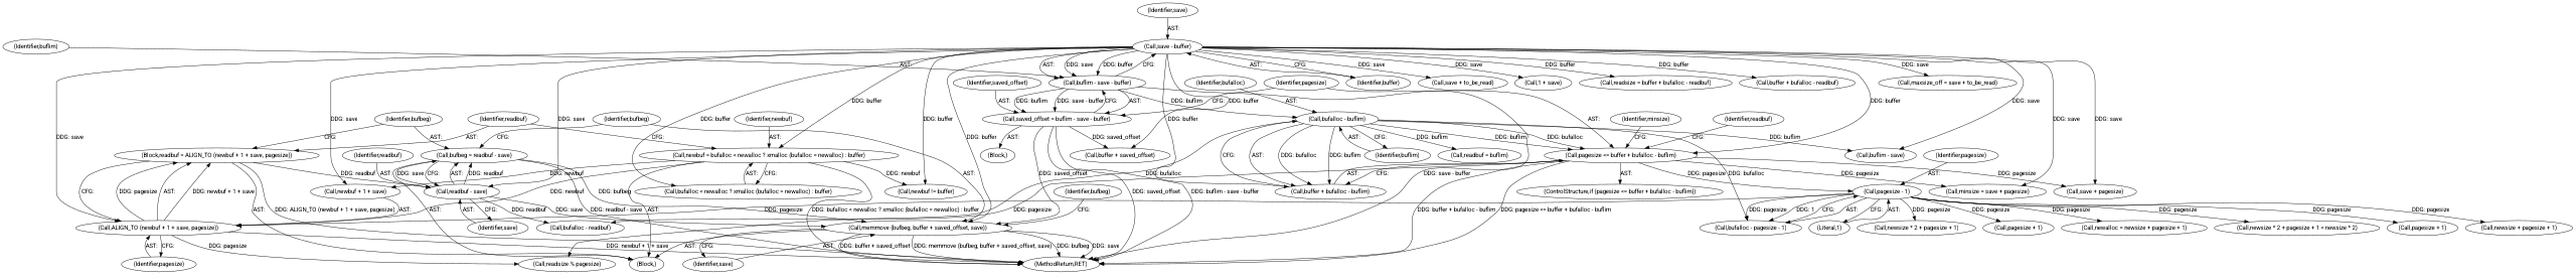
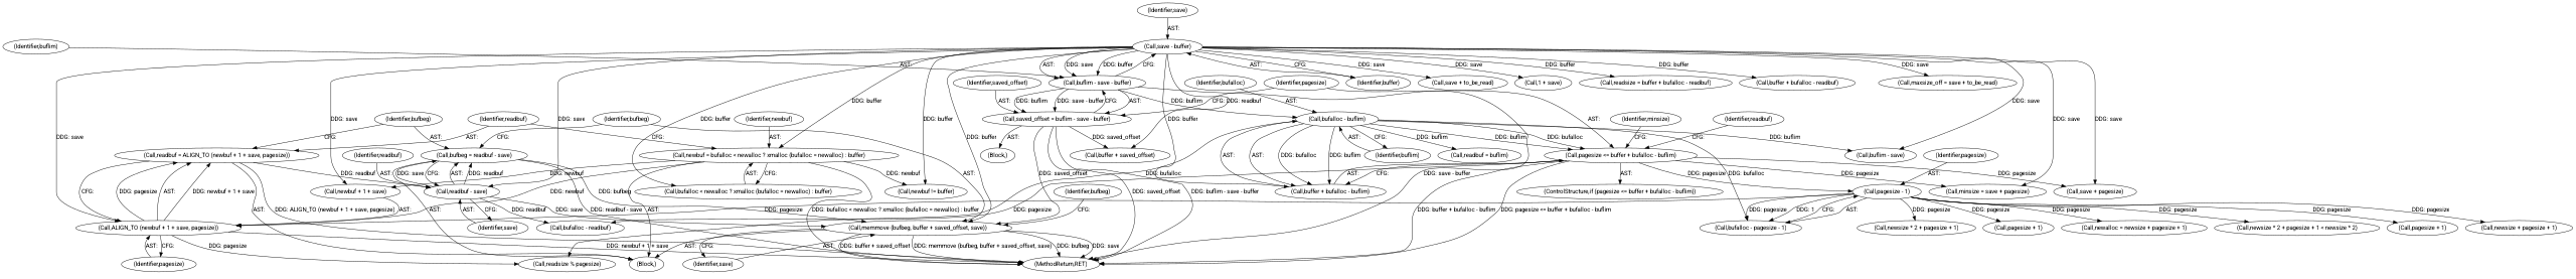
  digraph {
    fontname=Roboto
    node [fontname=Roboto]
    edge [fontname=Roboto]
    n1 [label="(Call,memmove (bufbeg, buffer + saved_offset, save))"]
    n2 [label="(Block,)"]
    n3 [label="(MethodReturn,RET)"]
    n4 [label="(Identifier,save)"]
    n5 [label="(Call,bufbeg = readbuf - save)"]
    n6 [label="(Call,readbuf - save)"]
    n7 [label="(Identifier,save)"]
    n8 [label="(Call,bufalloc - readbuf)"]
-   n9 [label="(Block,readbuf = ALIGN_TO (newbuf + 1 + save, pagesize))"]
+   n9 [label="(Call,readbuf = ALIGN_TO (newbuf + 1 + save, pagesize))"]
    n10 [label="(Call,ALIGN_TO (newbuf + 1 + save, pagesize))"]
    n11 [label="(Call,readsize % pagesize)"]
    n12 [label="(Identifier,pagesize)"]
    n13 [label="(Call,newbuf = bufalloc < newalloc ? xmalloc (bufalloc = newalloc) : buffer)"]
    n14 [label="(Call,newbuf != buffer)"]
    n15 [label="(Call,newbuf + 1 + save)"]
    n16 [label="(Call,bufalloc < newalloc ? xmalloc (bufalloc = newalloc) : buffer)"]
    n17 [label="(Call,save - buffer)"]
    n18 [label="(Call,pagesize <= buffer + bufalloc - buflim)"]
    n19 [label="(Call,buflim - save - buffer)"]
    n20 [label="(Identifier,buffer)"]
    n21 [label="(Call,save + to_be_read)"]
    n22 [label="(Call,buffer + saved_offset)"]
    n23 [label="(Call,1 + save)"]
    n24 [label="(Call,buffer + bufalloc - buflim)"]
    n25 [label="(Call,readsize = buffer + bufalloc - readbuf)"]
    n26 [label="(Call,buffer + bufalloc - readbuf)"]
    n27 [label="(Call,buflim - save)"]
    n28 [label="(Call,minsize = save + pagesize)"]
    n29 [label="(Call,save + pagesize)"]
    n30 [label="(Call,maxsize_off = save + to_be_read)"]
    n31 [label="(Call,pagesize - 1)"]
    n32 [label="(ControlStructure,if (pagesize <= buffer + bufalloc - buflim))"]
    n33 [label="(Call,bufalloc - buflim)"]
    n34 [label="(Call,saved_offset = buflim - save - buffer)"]
    n35 [label="(Call,bufalloc - pagesize - 1)"]
-   n36 [label="(Literal,1)"]
    n37 [label="(Call,newsize * 2 + pagesize + 1)"]
    n38 [label="(Call,pagesize + 1)"]
    n39 [label="(Call,newalloc = newsize + pagesize + 1)"]
    n40 [label="(Call,newsize * 2 + pagesize + 1 < newsize * 2)"]
    n41 [label="(Call,pagesize + 1)"]
    n42 [label="(Call,newsize + pagesize + 1)"]
    n43 [label="(Call,readbuf = buflim)"]
    n44 [label="(Identifier,buflim)"]
    n45 [label="(Block,)"]
    n46 [label="(Identifier,bufbeg)"]
    n47 [label="(Identifier,pagesize)"]
    n48 [label="(Identifier,bufalloc)"]
    n49 [label="(Identifier,saved_offset)"]
    n50 [label="(Identifier,save)"]
    n51 [label="(Identifier,bufbeg)"]
    n52 [label="(Identifier,bufbeg)"]
    n53 [label="(Identifier,readbuf)"]
    n54 [label="(Identifier,minsize)"]
    n55 [label="(Identifier,newbuf)"]
    n56 [label="(Identifier,readbuf)"]
    n57 [label="(Identifier,readbuf)"]
    n58 [label="(Identifier,pagesize)"]
    n59 [label="(Identifier,buflim)"]
    n1 -> n2 [label="AST: "]
    n1 -> n3 [label="DDG: memmove (bufbeg, buffer + saved_offset, save)"]
    n1 -> n3 [label="DDG: bufbeg"]
    n1 -> n3 [label="DDG: save"]
    n1 -> n3 [label="DDG: buffer + saved_offset"]
    n1 -> n4 [label="CFG: "]
    n4 -> n1 [label="AST: "]
    n5 -> n1 [label="DDG: bufbeg"]
    n5 -> n2 [label="AST: "]
    n5 -> n3 [label="DDG: readbuf - save"]
    n5 -> n6 [label="CFG: "]
    n6 -> n1 [label="DDG: save"]
    n6 -> n5 [label="AST: "]
    n6 -> n5 [label="DDG: readbuf"]
    n6 -> n5 [label="DDG: save"]
    n6 -> n7 [label="CFG: "]
    n6 -> n8 [label="DDG: readbuf"]
    n7 -> n6 [label="AST: "]
    n9 -> n2 [label="AST: "]
    n9 -> n3 [label="DDG: ALIGN_TO (newbuf + 1 + save, pagesize)"]
    n9 -> n6 [label="DDG: readbuf"]
    n9 -> n10 [label="CFG: "]
    n10 -> n3 [label="DDG: newbuf + 1 + save"]
    n10 -> n9 [label="AST: "]
    n10 -> n9 [label="DDG: newbuf + 1 + save"]
    n10 -> n9 [label="DDG: pagesize"]
    n10 -> n11 [label="DDG: pagesize"]
    n10 -> n12 [label="CFG: "]
    n12 -> n10 [label="AST: "]
    n13 -> n2 [label="AST: "]
    n13 -> n3 [label="DDG: bufalloc < newalloc ? xmalloc (bufalloc = newalloc) : buffer"]
    n13 -> n10 [label="DDG: newbuf"]
    n13 -> n14 [label="DDG: newbuf"]
    n13 -> n15 [label="DDG: newbuf"]
    n13 -> n16 [label="CFG: "]
    n15 -> n10 [label="AST: "]
    n16 -> n13 [label="AST: "]
    n17 -> n1 [label="DDG: buffer"]
    n17 -> n6 [label="DDG: save"]
    n17 -> n10 [label="DDG: save"]
    n17 -> n13 [label="DDG: buffer"]
    n17 -> n14 [label="DDG: buffer"]
    n17 -> n15 [label="DDG: save"]
    n17 -> n16 [label="DDG: buffer"]
-   n17 -> n18 [label="DDG: buffer"]
    n17 -> n19 [label="AST: "]
    n17 -> n19 [label="DDG: save"]
    n17 -> n19 [label="DDG: buffer"]
    n17 -> n20 [label="CFG: "]
    n17 -> n21 [label="DDG: save"]
-   n17 -> n22 [label="DDG: buffer"]
+   n17 -> n22 [label="DDG: readbuf"]
    n17 -> n23 [label="DDG: save"]
    n17 -> n24 [label="DDG: buffer"]
    n17 -> n25 [label="DDG: buffer"]
    n17 -> n26 [label="DDG: buffer"]
    n17 -> n27 [label="DDG: save"]
    n17 -> n28 [label="DDG: save"]
    n17 -> n29 [label="DDG: save"]
    n17 -> n30 [label="DDG: save"]
    n18 -> n3 [label="DDG: buffer + bufalloc - buflim"]
    n18 -> n3 [label="DDG: pagesize <= buffer + bufalloc - buflim"]
    n18 -> n11 [label="DDG: pagesize"]
    n18 -> n24 [label="CFG: "]
    n18 -> n28 [label="DDG: pagesize"]
    n18 -> n29 [label="DDG: pagesize"]
    n18 -> n31 [label="DDG: pagesize"]
    n18 -> n32 [label="AST: "]
    n19 -> n3 [label="DDG: save - buffer"]
    n19 -> n17 [label="CFG: "]
    n19 -> n33 [label="DDG: buflim"]
    n19 -> n34 [label="AST: "]
    n19 -> n34 [label="DDG: buflim"]
    n19 -> n34 [label="DDG: save - buffer"]
    n20 -> n17 [label="AST: "]
    n24 -> n18 [label="AST: "]
-   n24 -> n33 [label="CFG: "]
+   n24 -> n33 [label="AST: "]
    n31 -> n10 [label="DDG: pagesize"]
    n31 -> n35 [label="AST: "]
    n31 -> n35 [label="DDG: pagesize"]
    n31 -> n35 [label="DDG: 1"]
-   n31 -> n36 [label="CFG: "]
    n31 -> n37 [label="DDG: pagesize"]
    n31 -> n38 [label="DDG: pagesize"]
    n31 -> n39 [label="DDG: pagesize"]
    n31 -> n40 [label="DDG: pagesize"]
    n31 -> n41 [label="DDG: pagesize"]
    n31 -> n42 [label="DDG: pagesize"]
    n33 -> n8 [label="DDG: bufalloc"]
    n33 -> n18 [label="DDG: bufalloc"]
    n33 -> n18 [label="DDG: buflim"]
    n33 -> n24 [label="AST: "]
    n33 -> n24 [label="DDG: bufalloc"]
    n33 -> n24 [label="DDG: buflim"]
    n33 -> n27 [label="DDG: buflim"]
    n33 -> n35 [label="DDG: bufalloc"]
    n33 -> n43 [label="DDG: buflim"]
    n33 -> n44 [label="CFG: "]
    n34 -> n1 [label="DDG: saved_offset"]
    n34 -> n3 [label="DDG: saved_offset"]
    n34 -> n3 [label="DDG: buflim - save - buffer"]
    n34 -> n19 [label="CFG: "]
    n34 -> n22 [label="DDG: saved_offset"]
    n34 -> n45 [label="AST: "]
    n35 -> n31 [label="CFG: "]
-   n36 -> n31 [label="AST: "]
    n44 -> n33 [label="AST: "]
    n46 -> n1 [label="CFG: "]
    n47 -> n18 [label="AST: "]
    n47 -> n34 [label="CFG: "]
    n48 -> n33 [label="AST: "]
    n49 -> n34 [label="AST: "]
    n50 -> n17 [label="AST: "]
    n51 -> n1 [label="AST: "]
    n51 -> n5 [label="CFG: "]
    n52 -> n5 [label="AST: "]
    n52 -> n9 [label="CFG: "]
    n53 -> n18 [label="CFG: "]
    n54 -> n18 [label="CFG: "]
    n55 -> n13 [label="AST: "]
    n56 -> n9 [label="AST: "]
    n56 -> n13 [label="CFG: "]
    n57 -> n6 [label="AST: "]
    n58 -> n31 [label="AST: "]
    n59 -> n19 [label="AST: "]
  }
